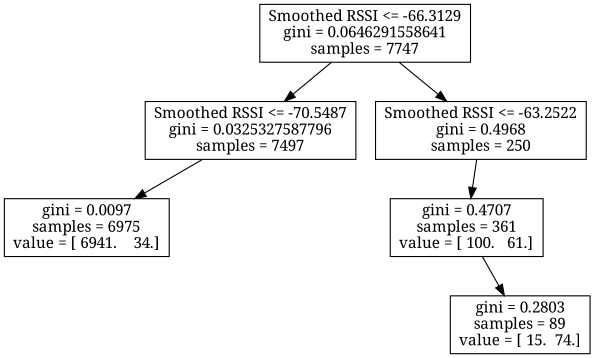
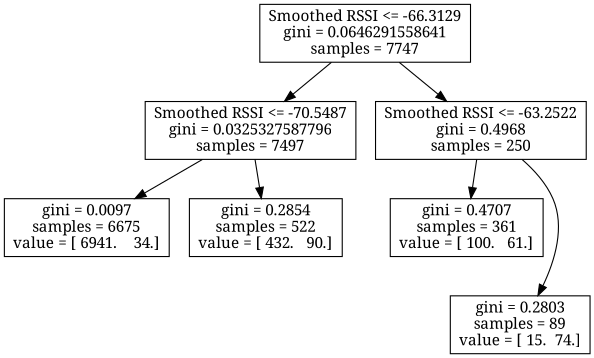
  digraph {
    fontname="Noto Serif"
    node [fontname="Noto Serif" shape=box]
    edge [fontname="Noto Serif"]
    n1 [label="Smoothed RSSI <= -66.3129\ngini = 0.0646291558641\nsamples = 7747"]
    n2 [label="Smoothed RSSI <= -70.5487\ngini = 0.0325327587796\nsamples = 7497"]
    n3 [label="Smoothed RSSI <= -63.2522\ngini = 0.4968\nsamples = 250"]
-   n4 [label="gini = 0.0097\nsamples = 6975\nvalue = [ 6941.    34.]"]
+   n4 [label="gini = 0.0097\nsamples = 6675\nvalue = [ 6941.    34.]"]
+   n5 [label="gini = 0.2854\nsamples = 522\nvalue = [ 432.   90.]"]
    n6 [label="gini = 0.4707\nsamples = 361\nvalue = [ 100.   61.]"]
    n7 [label="gini = 0.2803\nsamples = 89\nvalue = [ 15.  74.]"]
    n1 -> n2
    n1 -> n3
    n2 -> n4
+   n2 -> n5
    n3 -> n6
-   n6 -> n7
+   n3 -> n7
  }
